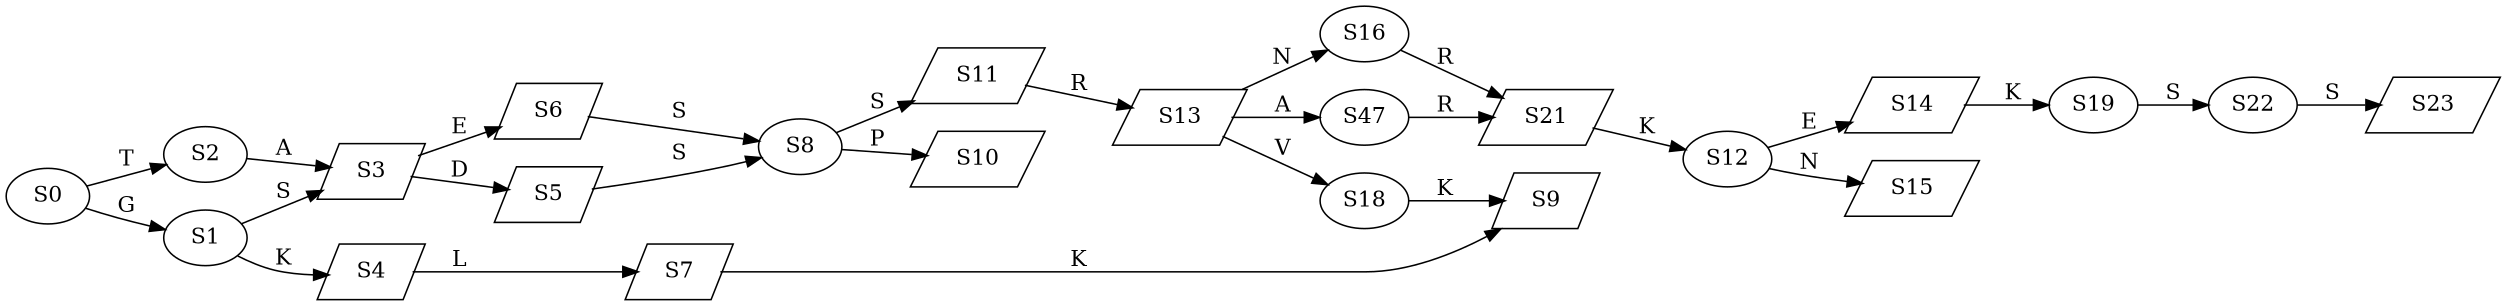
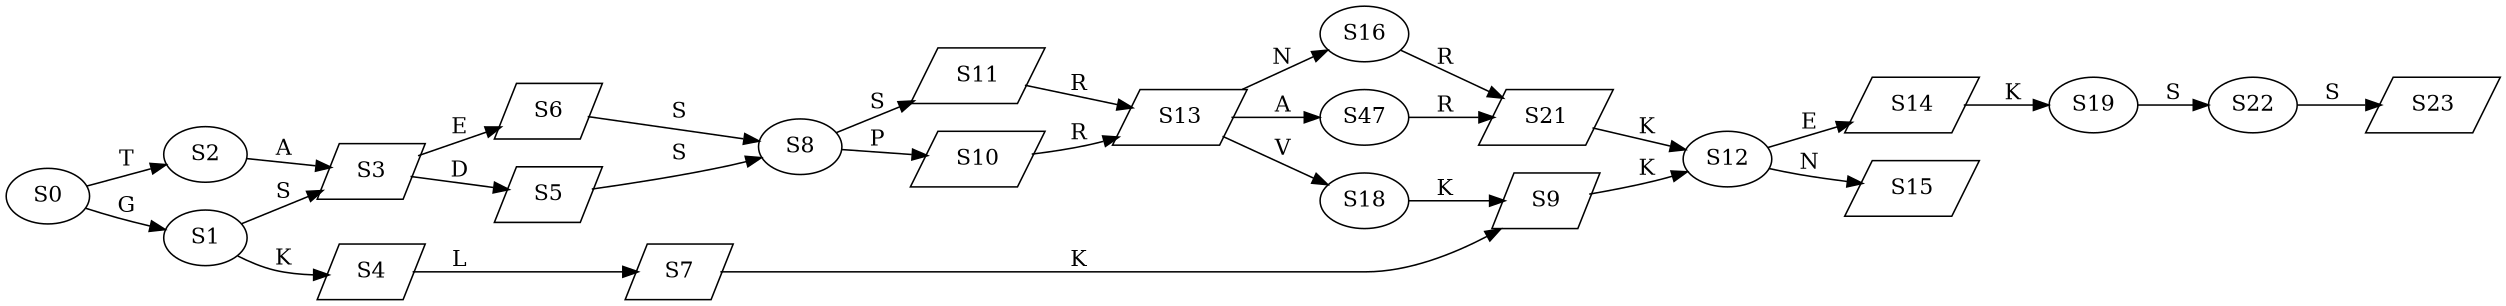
  strict digraph {
    rankdir=LR
    node [shape=parallelogram]
    S0 [shape=ellipse]
    S1 [shape=ellipse]
    S2 [shape=ellipse]
    S3
    S4
    S5
    S6
    S7
    S8 [shape=ellipse]
    S9
    S10
    S11
    S12 [shape=ellipse]
    S13
    S14
    S15
    S16 [shape=ellipse]
    n18 [label=S47 shape=ellipse]
    S18 [shape=ellipse]
    S19 [shape=ellipse]
    S21
    S22 [shape=ellipse]
    S23
    S0 -> S1 [label=G]
    S0 -> S2 [label=T]
    S1 -> S3 [label=S]
    S1 -> S4 [label=K]
    S2 -> S3 [label=A]
    S3 -> S5 [label=D]
    S3 -> S6 [label=E]
    S4 -> S7 [label=L]
    S5 -> S8 [label=S]
    S6 -> S8 [label=S]
    S7 -> S9 [label=K]
    S8 -> S10 [label=P]
    S8 -> S11 [label=S]
+   S9 -> S12 [label=K]
+   S10 -> S13 [label=R]
    S11 -> S13 [label=R]
    S12 -> S14 [label=E]
    S12 -> S15 [label=N]
    S13 -> S16 [label=N]
    S13 -> n18 [label=A]
    S13 -> S18 [label=V]
    S14 -> S19 [label=K]
    S16 -> S21 [label=R]
    n18 -> S21 [label=R]
    S18 -> S9 [label=K]
    S19 -> S22 [label=S]
    S21 -> S12 [label=K]
    S22 -> S23 [label=S]
  }
